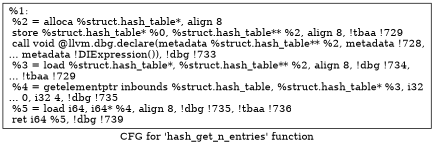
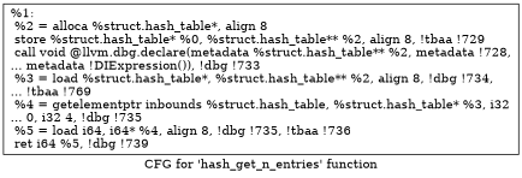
  digraph {
    label="CFG for 'hash_get_n_entries' function"
-   n1 [label="{%1:\l  %2 = alloca %struct.hash_table*, align 8\l  store %struct.hash_table* %0, %struct.hash_table** %2, align 8, !tbaa !729\l  call void @llvm.dbg.declare(metadata %struct.hash_table** %2, metadata !728,\l... metadata !DIExpression()), !dbg !733\l  %3 = load %struct.hash_table*, %struct.hash_table** %2, align 8, !dbg !734,\l... !tbaa !729\l  %4 = getelementptr inbounds %struct.hash_table, %struct.hash_table* %3, i32\l... 0, i32 4, !dbg !735\l  %5 = load i64, i64* %4, align 8, !dbg !735, !tbaa !736\l  ret i64 %5, !dbg !739\l}" shape=record]
+   n1 [label="{%1:\l  %2 = alloca %struct.hash_table*, align 8\l  store %struct.hash_table* %0, %struct.hash_table** %2, align 8, !tbaa !729\l  call void @llvm.dbg.declare(metadata %struct.hash_table** %2, metadata !728,\l... metadata !DIExpression()), !dbg !733\l  %3 = load %struct.hash_table*, %struct.hash_table** %2, align 8, !dbg !734,\l... !tbaa !769\l  %4 = getelementptr inbounds %struct.hash_table, %struct.hash_table* %3, i32\l... 0, i32 4, !dbg !735\l  %5 = load i64, i64* %4, align 8, !dbg !735, !tbaa !736\l  ret i64 %5, !dbg !739\l}" shape=record]
  }
